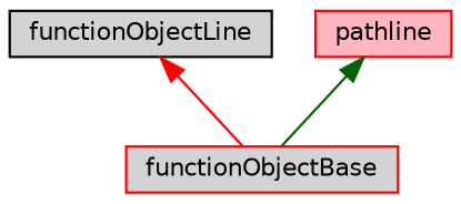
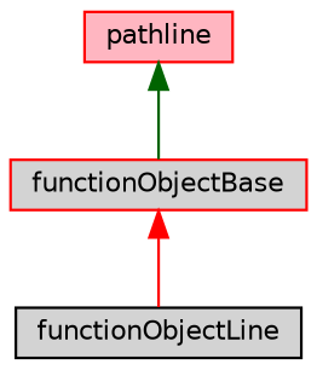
  digraph {
    node [color=red fillcolor=lightgrey fontname=Helvetica fontsize=10 shape=record style=filled]
    edge [dir=back fontname=Helvetica fontsize=10 labelfontname=Helvetica labelfontsize=10 style=solid]
    n1 [color=black fontcolor=black height=0.2 label=functionObjectLine width=0.4]
    n2 [fillcolor=lightpink height=0.2 label=pathline width=0.4]
    n3 [height=0.2 label=functionObjectBase width=0.4]
    n2 -> n3 [color=darkgreen]
-   n1 -> n3 [color=red]
+   n3 -> n1 [color=red]
  }
